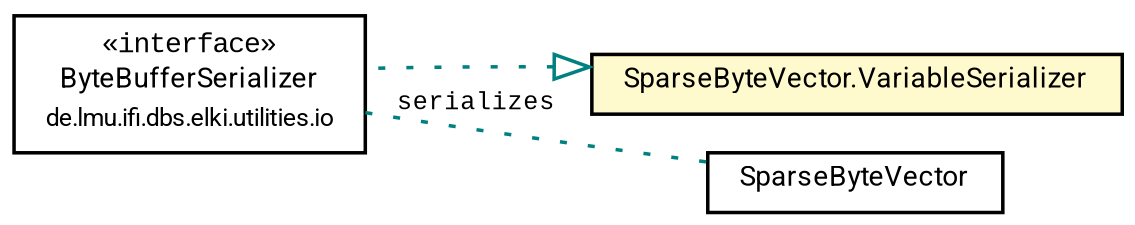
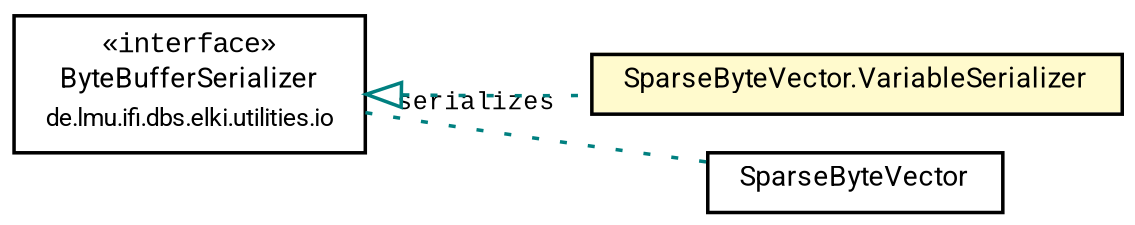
  digraph {
    fontname="Liberation Mono"
    nodesep=0.15
    rankdir=LR
    ranksep=0.25
    node [fontcolor=black fontname="Liberation Mono" fontsize=8 margin=0 shape=plaintext]
    edge [color=teal fontname="Liberation Mono" fontsize=7 labelfontname=Roboto labelfontsize=7 style=dotted]
    n1 [height=0 label=<<table title="de.lmu.ifi.dbs.elki.data.SparseByteVector" border="0" cellborder="1" cellspacing="0" cellpadding="2" href="SparseByteVector.html" target="_parent"> 		<tr><td><table border="0" cellspacing="0" cellpadding="1"> 		<tr><td align="center" balign="center"> <font face="Roboto">SparseByteVector</font> </td></tr> 		</table></td></tr> 		</table>> width=0]
    n2 [height=0 label=<<table title="de.lmu.ifi.dbs.elki.data.SparseByteVector.VariableSerializer" border="0" cellborder="1" cellspacing="0" cellpadding="2" bgcolor="lemonChiffon" href="SparseByteVector.VariableSerializer.html" target="_parent"> 		<tr><td><table border="0" cellspacing="0" cellpadding="1"> 		<tr><td align="center" balign="center"> <font face="Roboto">SparseByteVector.VariableSerializer</font> </td></tr> 		</table></td></tr> 		</table>> width=0]
    n3 [height=0 label=<<table title="de.lmu.ifi.dbs.elki.utilities.io.ByteBufferSerializer" border="0" cellborder="1" cellspacing="0" cellpadding="2" href="../utilities/io/ByteBufferSerializer.html" target="_parent"> 		<tr><td><table border="0" cellspacing="0" cellpadding="1"> 		<tr><td align="center" balign="center"> &#171;interface&#187; </td></tr> 		<tr><td align="center" balign="center"> <font face="Roboto">ByteBufferSerializer</font> </td></tr> 		<tr><td align="center" balign="center"> <font face="Roboto" point-size="7.0">de.lmu.ifi.dbs.elki.utilities.io</font> </td></tr> 		</table></td></tr> 		</table>> width=0]
    n3 -> n1 [arrowhead=none label=serializes weight=2]
-   n2 -> n3 [arrowtail=empty dir=back weight=9]
+   n3 -> n2 [arrowtail=empty dir=back weight=9]
  }
